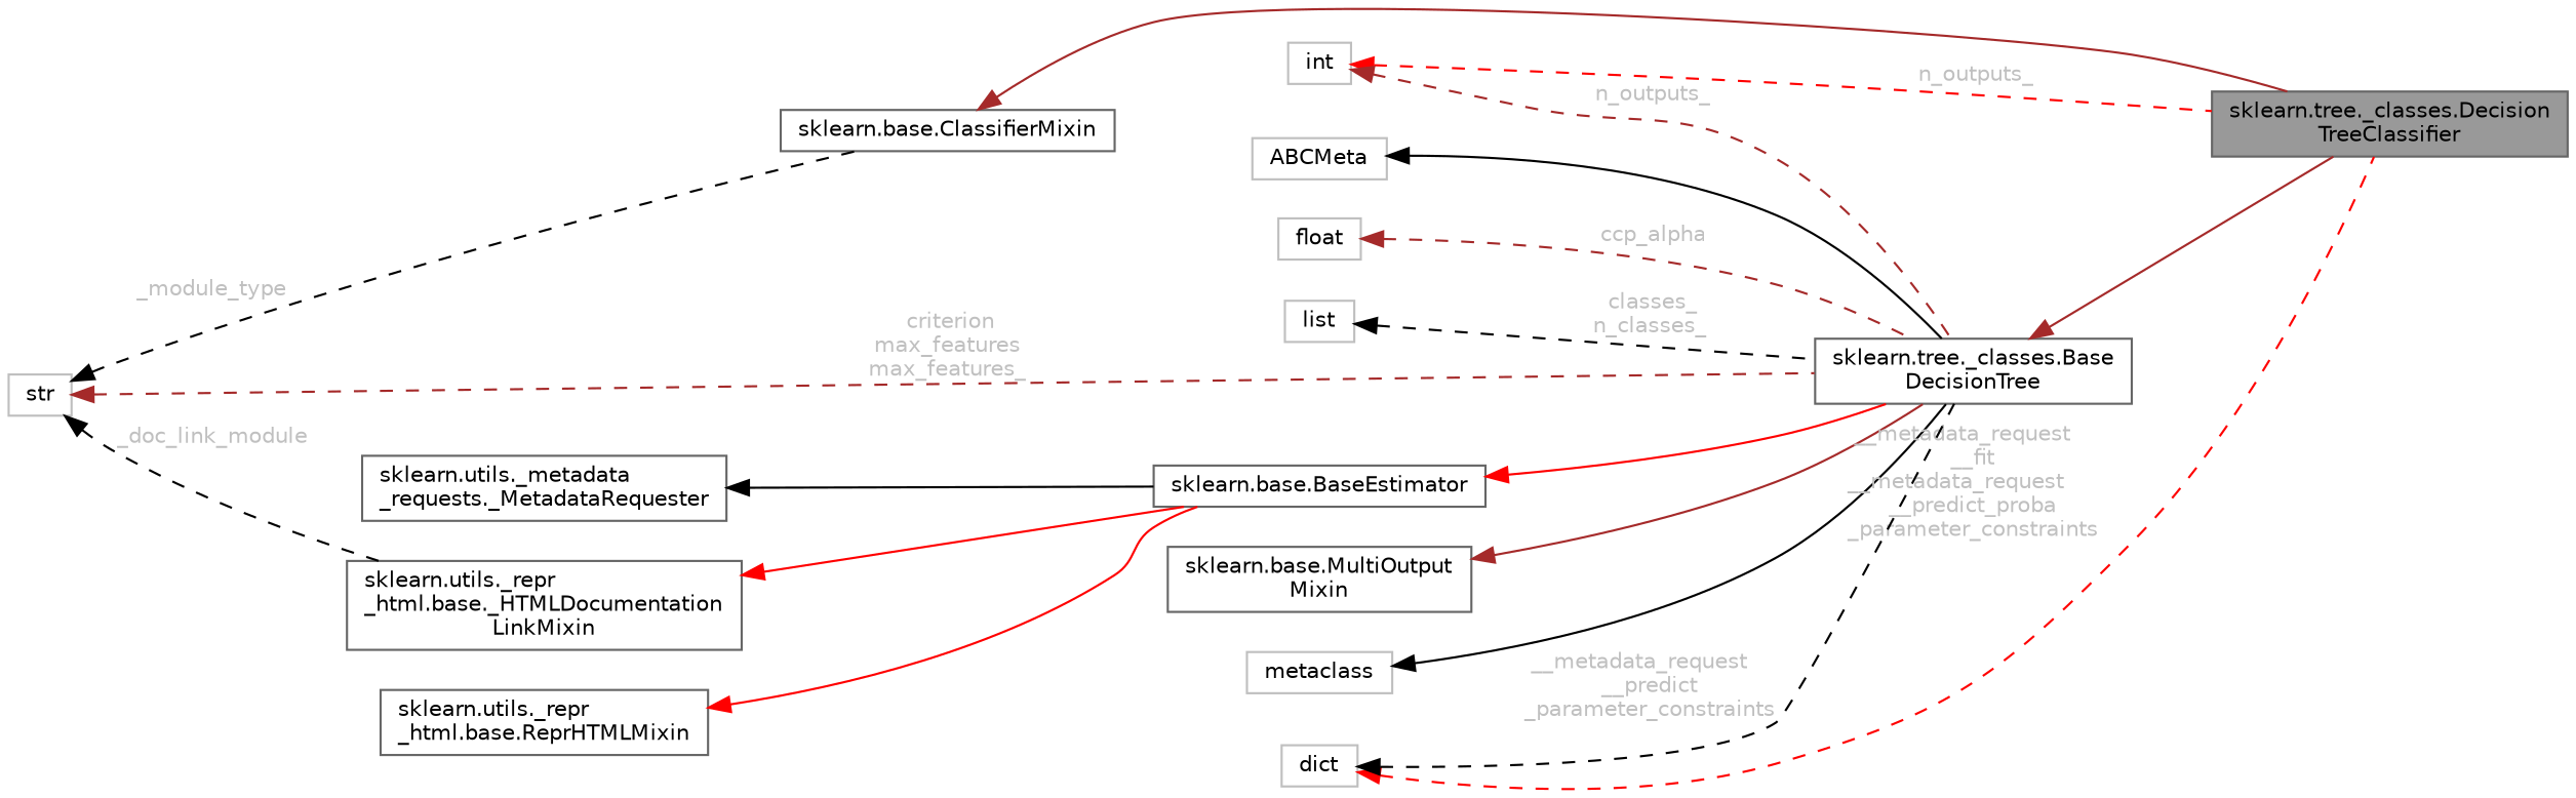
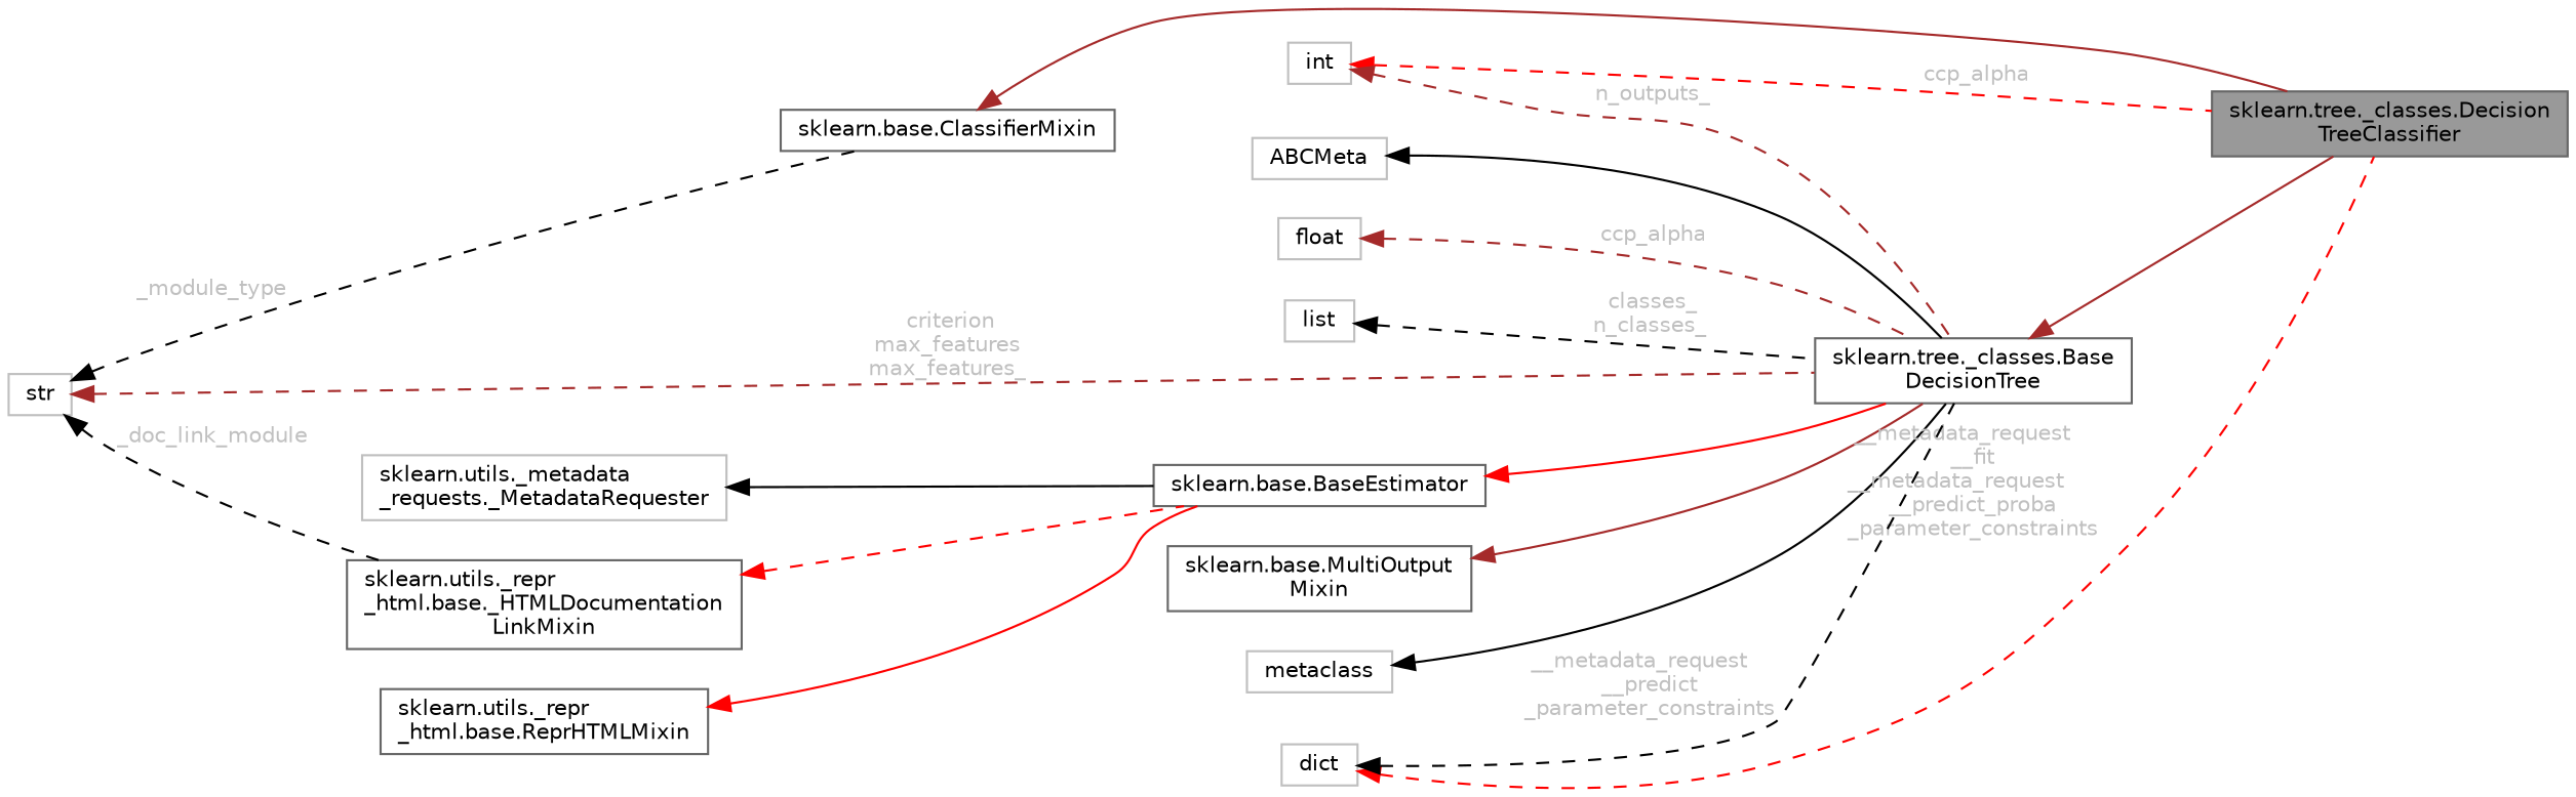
  digraph {
    rankdir=LR
    node [color=gray40 fillcolor=white fontname=Helvetica fontsize=10 shape=box style=filled]
    edge [color=black dir=back fontname=Helvetica fontsize=10 labelfontname=Helvetica labelfontsize=10 style=solid]
    n1 [fillcolor=grey60 fontcolor=black height=0.2 label="sklearn.tree._classes.Decision\lTreeClassifier" width=0.4]
    n2 [height=0.2 label="sklearn.base.ClassifierMixin" width=0.4]
    n3 [color=grey75 height=0.2 label=str width=0.4]
    n4 [height=0.2 label="sklearn.tree._classes.Base\lDecisionTree" width=0.4]
    n5 [height=0.2 label="sklearn.utils._repr\l_html.base._HTMLDocumentation\lLinkMixin" width=0.4]
    n6 [height=0.2 label="sklearn.base.BaseEstimator" width=0.4]
    n7 [height=0.2 label="sklearn.base.MultiOutput\lMixin" width=0.4]
    n8 [height=0.2 label="sklearn.utils._repr\l_html.base.ReprHTMLMixin" width=0.4]
-   n9 [height=0.2 label="sklearn.utils._metadata\l_requests._MetadataRequester" width=0.4]
+   n9 [color=grey75 height=0.2 label="sklearn.utils._metadata\l_requests._MetadataRequester" width=0.4]
    n10 [color=grey75 height=0.2 label=metaclass width=0.4]
    n11 [color=grey75 height=0.2 label=ABCMeta width=0.4]
    n12 [color=grey75 height=0.2 label=dict width=0.4]
    n13 [color=grey75 height=0.2 label=float width=0.4]
    n14 [color=grey75 height=0.2 label=int width=0.4]
    n15 [color=grey75 height=0.2 label=list width=0.4]
    n2 -> n1 [color=brown]
    n3 -> n2 [fontcolor=grey label=" _module_type" style=dashed]
    n3 -> n4 [color=brown fontcolor=grey label=" criterion\nmax_features\nmax_features_" style=dashed]
    n3 -> n5 [fontcolor=grey label=" _doc_link_module" style=dashed]
    n4 -> n1 [color=brown]
-   n5 -> n6 [color=red]
+   n5 -> n6 [color=red style=dashed]
    n6 -> n4 [color=red]
    n7 -> n4 [color=brown]
    n8 -> n6 [color=red]
    n9 -> n6
    n10 -> n4
    n11 -> n4
    n12 -> n1 [color=red fontcolor=grey label=" __metadata_request\l__fit\n__metadata_request\l__predict_proba\n_parameter_constraints" style=dashed]
    n12 -> n4 [fontcolor=grey label=" __metadata_request\l__predict\n_parameter_constraints" style=dashed]
    n13 -> n4 [color=brown fontcolor=grey label=" ccp_alpha" style=dashed]
-   n14 -> n1 [color=red fontcolor=grey label=" n_outputs_" style=dashed]
+   n14 -> n1 [color=red fontcolor=grey label=" ccp_alpha" style=dashed]
    n14 -> n4 [color=brown fontcolor=grey label=" n_outputs_" style=dashed]
    n15 -> n4 [fontcolor=grey label=" classes_\nn_classes_" style=dashed]
  }
